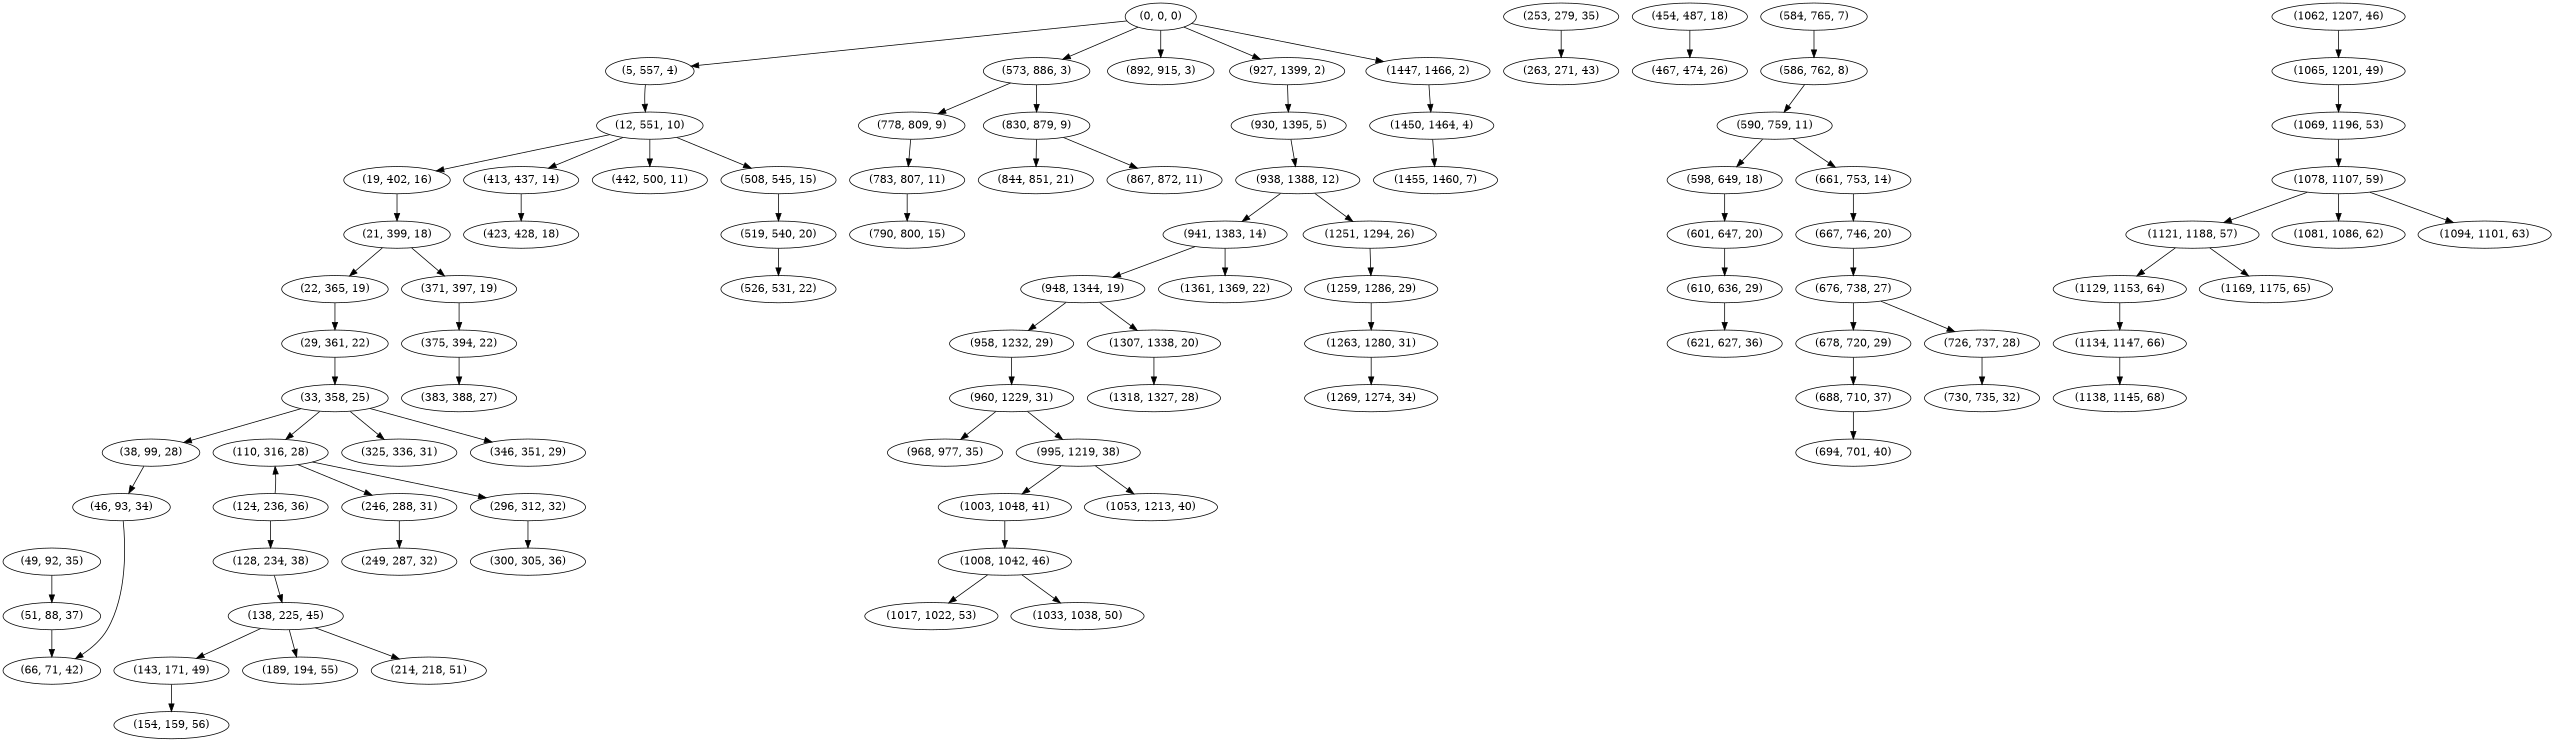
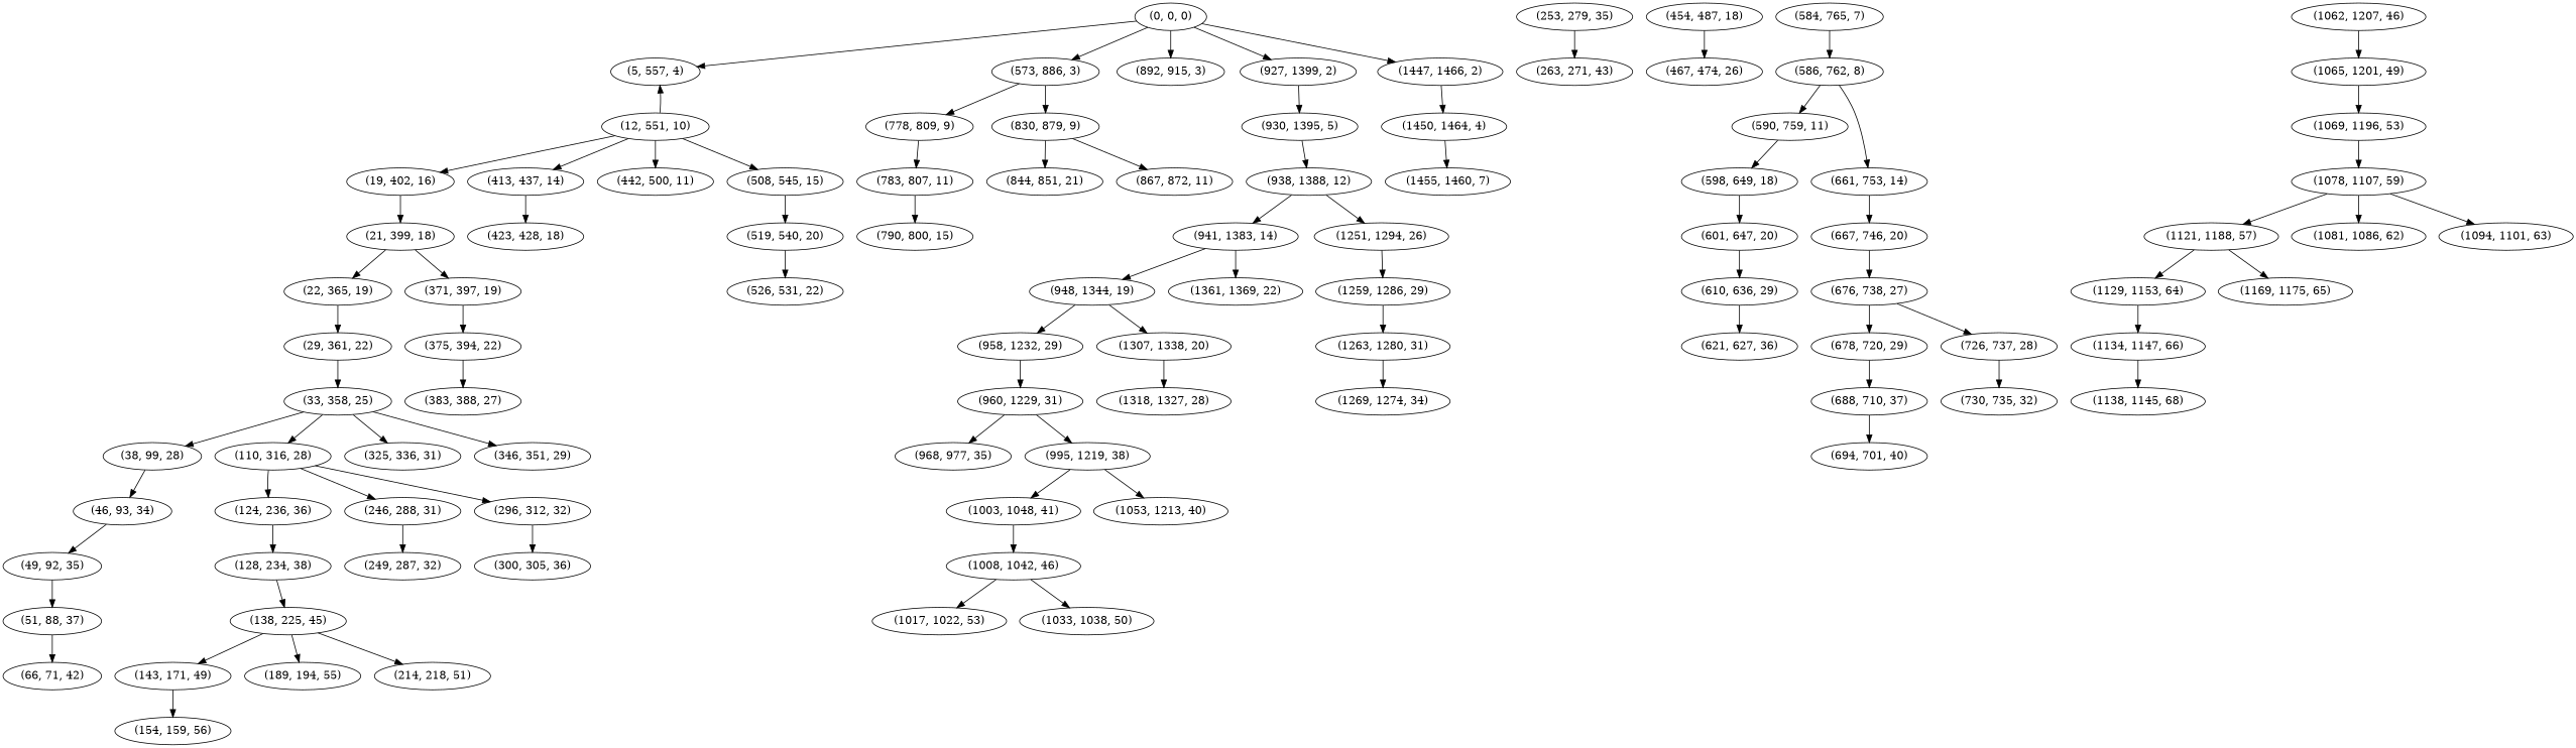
  digraph {
    "(0, 0, 0)"
    "(5, 557, 4)"
    "(573, 886, 3)"
    "(892, 915, 3)"
    "(927, 1399, 2)"
    "(1447, 1466, 2)"
    "(12, 551, 10)"
    "(778, 809, 9)"
    "(830, 879, 9)"
    "(930, 1395, 5)"
    "(1450, 1464, 4)"
    "(19, 402, 16)"
    "(413, 437, 14)"
    "(442, 500, 11)"
    "(508, 545, 15)"
    "(21, 399, 18)"
    "(423, 428, 18)"
    "(519, 540, 20)"
    "(22, 365, 19)"
    "(371, 397, 19)"
    "(29, 361, 22)"
    "(375, 394, 22)"
    "(33, 358, 25)"
    "(38, 99, 28)"
    "(110, 316, 28)"
    "(325, 336, 31)"
    "(346, 351, 29)"
    "(46, 93, 34)"
    "(124, 236, 36)"
    "(246, 288, 31)"
    "(296, 312, 32)"
    "(49, 92, 35)"
    "(51, 88, 37)"
    "(66, 71, 42)"
    "(128, 234, 38)"
    "(249, 287, 32)"
    "(300, 305, 36)"
    "(138, 225, 45)"
    "(143, 171, 49)"
    "(189, 194, 55)"
    "(214, 218, 51)"
    "(154, 159, 56)"
    "(253, 279, 35)"
    "(263, 271, 43)"
    "(383, 388, 27)"
    "(454, 487, 18)"
    "(467, 474, 26)"
    "(526, 531, 22)"
    "(584, 765, 7)"
    "(586, 762, 8)"
    "(783, 807, 11)"
    "(844, 851, 21)"
    "(867, 872, 11)"
    "(590, 759, 11)"
    "(598, 649, 18)"
    "(661, 753, 14)"
    "(601, 647, 20)"
    "(667, 746, 20)"
    "(610, 636, 29)"
    "(621, 627, 36)"
    "(676, 738, 27)"
    "(678, 720, 29)"
    "(726, 737, 28)"
    "(688, 710, 37)"
    n65 [label="(730, 735, 32)"]
    "(694, 701, 40)"
    "(790, 800, 15)"
    "(938, 1388, 12)"
    "(941, 1383, 14)"
    "(1251, 1294, 26)"
    "(948, 1344, 19)"
    "(1361, 1369, 22)"
    "(958, 1232, 29)"
    "(1307, 1338, 20)"
    "(960, 1229, 31)"
    "(1259, 1286, 29)"
    "(1318, 1327, 28)"
    "(968, 977, 35)"
    "(995, 1219, 38)"
    "(1003, 1048, 41)"
    "(1053, 1213, 40)"
    "(1008, 1042, 46)"
    "(1017, 1022, 53)"
    "(1033, 1038, 50)"
    "(1062, 1207, 46)"
    "(1065, 1201, 49)"
    "(1069, 1196, 53)"
    "(1078, 1107, 59)"
    "(1121, 1188, 57)"
    "(1081, 1086, 62)"
    "(1094, 1101, 63)"
    "(1129, 1153, 64)"
    "(1169, 1175, 65)"
    "(1134, 1147, 66)"
    "(1138, 1145, 68)"
    "(1263, 1280, 31)"
    "(1269, 1274, 34)"
    "(1455, 1460, 7)"
    "(0, 0, 0)" -> "(5, 557, 4)"
    "(0, 0, 0)" -> "(573, 886, 3)"
    "(0, 0, 0)" -> "(892, 915, 3)"
    "(0, 0, 0)" -> "(927, 1399, 2)"
    "(0, 0, 0)" -> "(1447, 1466, 2)"
-   "(5, 557, 4)" -> "(12, 551, 10)"
+   "(12, 551, 10)" -> "(5, 557, 4)"
    "(573, 886, 3)" -> "(778, 809, 9)"
    "(573, 886, 3)" -> "(830, 879, 9)"
    "(927, 1399, 2)" -> "(930, 1395, 5)"
    "(1447, 1466, 2)" -> "(1450, 1464, 4)"
    "(12, 551, 10)" -> "(19, 402, 16)"
    "(12, 551, 10)" -> "(413, 437, 14)"
    "(12, 551, 10)" -> "(442, 500, 11)"
    "(12, 551, 10)" -> "(508, 545, 15)"
    "(778, 809, 9)" -> "(783, 807, 11)"
    "(830, 879, 9)" -> "(844, 851, 21)"
    "(830, 879, 9)" -> "(867, 872, 11)"
    "(930, 1395, 5)" -> "(938, 1388, 12)"
    "(1450, 1464, 4)" -> "(1455, 1460, 7)"
    "(19, 402, 16)" -> "(21, 399, 18)"
    "(413, 437, 14)" -> "(423, 428, 18)"
    "(508, 545, 15)" -> "(519, 540, 20)"
    "(21, 399, 18)" -> "(22, 365, 19)"
    "(21, 399, 18)" -> "(371, 397, 19)"
    "(519, 540, 20)" -> "(526, 531, 22)"
    "(22, 365, 19)" -> "(29, 361, 22)"
    "(371, 397, 19)" -> "(375, 394, 22)"
    "(29, 361, 22)" -> "(33, 358, 25)"
    "(375, 394, 22)" -> "(383, 388, 27)"
    "(33, 358, 25)" -> "(38, 99, 28)"
    "(33, 358, 25)" -> "(110, 316, 28)"
    "(33, 358, 25)" -> "(325, 336, 31)"
    "(33, 358, 25)" -> "(346, 351, 29)"
    "(38, 99, 28)" -> "(46, 93, 34)"
-   "(124, 236, 36)" -> "(110, 316, 28)"
+   "(110, 316, 28)" -> "(124, 236, 36)"
    "(110, 316, 28)" -> "(246, 288, 31)"
    "(110, 316, 28)" -> "(296, 312, 32)"
-   "(46, 93, 34)" -> "(66, 71, 42)"
+   "(46, 93, 34)" -> "(49, 92, 35)"
    "(124, 236, 36)" -> "(128, 234, 38)"
    "(246, 288, 31)" -> "(249, 287, 32)"
    "(296, 312, 32)" -> "(300, 305, 36)"
    "(49, 92, 35)" -> "(51, 88, 37)"
    "(51, 88, 37)" -> "(66, 71, 42)"
    "(128, 234, 38)" -> "(138, 225, 45)"
    "(138, 225, 45)" -> "(143, 171, 49)"
    "(138, 225, 45)" -> "(189, 194, 55)"
    "(138, 225, 45)" -> "(214, 218, 51)"
    "(143, 171, 49)" -> "(154, 159, 56)"
    "(253, 279, 35)" -> "(263, 271, 43)"
    "(454, 487, 18)" -> "(467, 474, 26)"
    "(584, 765, 7)" -> "(586, 762, 8)"
    "(586, 762, 8)" -> "(590, 759, 11)"
    "(783, 807, 11)" -> "(790, 800, 15)"
    "(590, 759, 11)" -> "(598, 649, 18)"
-   "(590, 759, 11)" -> "(661, 753, 14)"
+   "(586, 762, 8)" -> "(661, 753, 14)"
    "(598, 649, 18)" -> "(601, 647, 20)"
    "(661, 753, 14)" -> "(667, 746, 20)"
    "(601, 647, 20)" -> "(610, 636, 29)"
    "(667, 746, 20)" -> "(676, 738, 27)"
    "(610, 636, 29)" -> "(621, 627, 36)"
    "(676, 738, 27)" -> "(678, 720, 29)"
    "(676, 738, 27)" -> "(726, 737, 28)"
    "(678, 720, 29)" -> "(688, 710, 37)"
    "(726, 737, 28)" -> n65
    "(688, 710, 37)" -> "(694, 701, 40)"
    "(938, 1388, 12)" -> "(941, 1383, 14)"
    "(938, 1388, 12)" -> "(1251, 1294, 26)"
    "(941, 1383, 14)" -> "(948, 1344, 19)"
    "(941, 1383, 14)" -> "(1361, 1369, 22)"
    "(1251, 1294, 26)" -> "(1259, 1286, 29)"
    "(948, 1344, 19)" -> "(958, 1232, 29)"
    "(948, 1344, 19)" -> "(1307, 1338, 20)"
    "(958, 1232, 29)" -> "(960, 1229, 31)"
    "(1307, 1338, 20)" -> "(1318, 1327, 28)"
    "(960, 1229, 31)" -> "(968, 977, 35)"
    "(960, 1229, 31)" -> "(995, 1219, 38)"
    "(1259, 1286, 29)" -> "(1263, 1280, 31)"
    "(995, 1219, 38)" -> "(1003, 1048, 41)"
    "(995, 1219, 38)" -> "(1053, 1213, 40)"
    "(1003, 1048, 41)" -> "(1008, 1042, 46)"
    "(1008, 1042, 46)" -> "(1017, 1022, 53)"
    "(1008, 1042, 46)" -> "(1033, 1038, 50)"
    "(1062, 1207, 46)" -> "(1065, 1201, 49)"
    "(1065, 1201, 49)" -> "(1069, 1196, 53)"
    "(1069, 1196, 53)" -> "(1078, 1107, 59)"
    "(1078, 1107, 59)" -> "(1121, 1188, 57)"
    "(1078, 1107, 59)" -> "(1081, 1086, 62)"
    "(1078, 1107, 59)" -> "(1094, 1101, 63)"
    "(1121, 1188, 57)" -> "(1129, 1153, 64)"
    "(1121, 1188, 57)" -> "(1169, 1175, 65)"
    "(1129, 1153, 64)" -> "(1134, 1147, 66)"
    "(1134, 1147, 66)" -> "(1138, 1145, 68)"
    "(1263, 1280, 31)" -> "(1269, 1274, 34)"
  }
